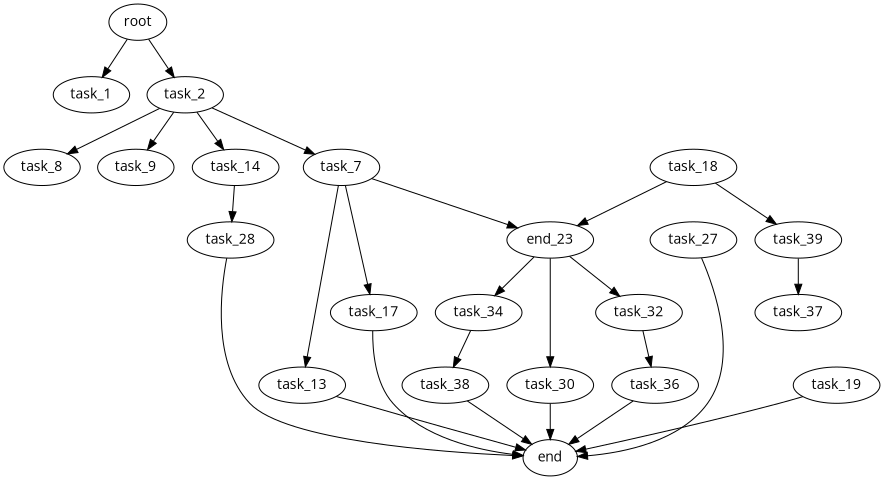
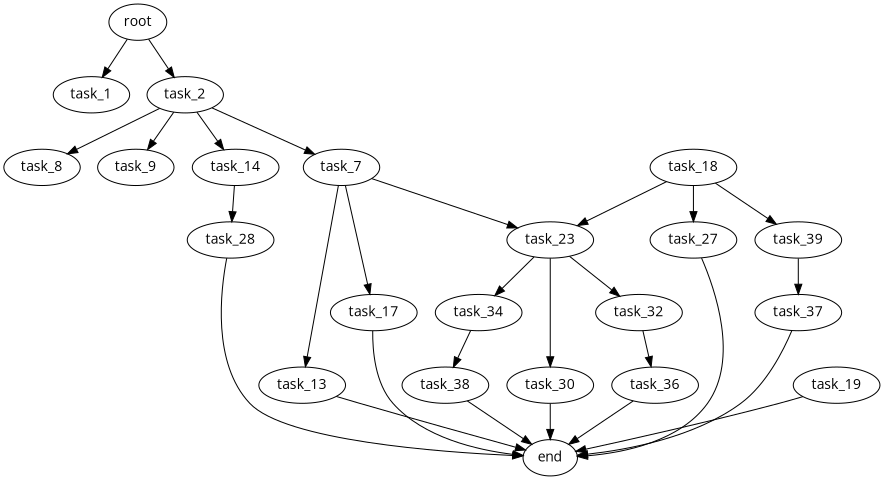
  digraph {
    fontname="Open Sans"
    node [fontname="Open Sans"]
    edge [fontname="Open Sans"]
    root
    task_1
    task_2
    task_7
    task_8
    task_9
    task_14
    task_13
    task_17
-   task_23 [label=end_23]
+   task_23
    task_28
    end
    task_18
    task_27
    n15 [label=task_39]
    task_19
    task_30
    task_32
    task_34
    task_37
    task_36
    task_38
    root -> task_1
    root -> task_2
    task_2 -> task_7
    task_2 -> task_8
    task_2 -> task_9
    task_2 -> task_14
    task_7 -> task_13
    task_7 -> task_17
    task_7 -> task_23
    task_14 -> task_28
    task_13 -> end
    task_17 -> end
    task_23 -> task_30
    task_23 -> task_32
    task_23 -> task_34
    task_28 -> end
    task_18 -> task_23
+   task_18 -> task_27
    task_18 -> n15
    task_27 -> end
    n15 -> task_37
    task_19 -> end
    task_30 -> end
    task_32 -> task_36
    task_34 -> task_38
+   task_37 -> end
    task_36 -> end
    task_38 -> end
  }
